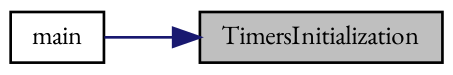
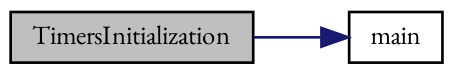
  digraph {
    rankdir=RL
    fontname="EB Garamond"
    node [color=black fontname="EB Garamond" fontsize=10 shape=record style=filled]
    n1 [fillcolor=grey75 fontcolor=black height=0.2 label=TimersInitialization width=0.4]
    n2 [fillcolor=white height=0.2 label=main width=0.4]
-   n1 -> n2 [color=midnightblue dir=back fontname="EB Garamond" fontsize=10 labelfontname=Helvetica labelfontsize=10 style=solid]
+   n2 -> n1 [color=midnightblue dir=back fontname="EB Garamond" fontsize=10 labelfontname=Helvetica labelfontsize=10 style=solid]
  }
